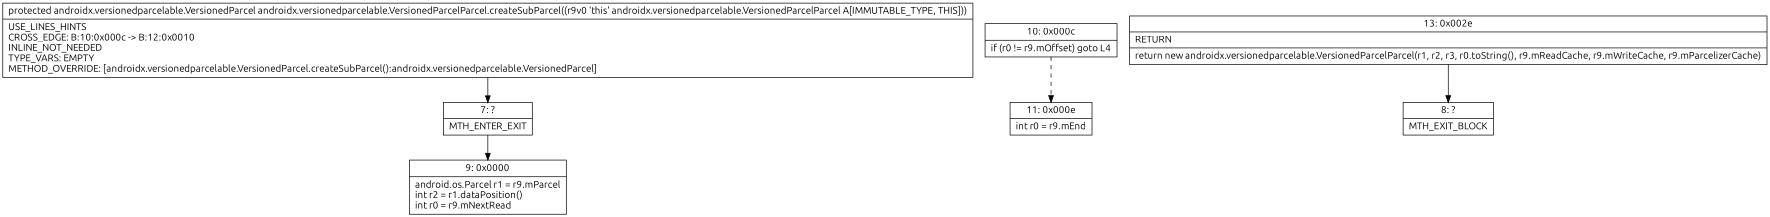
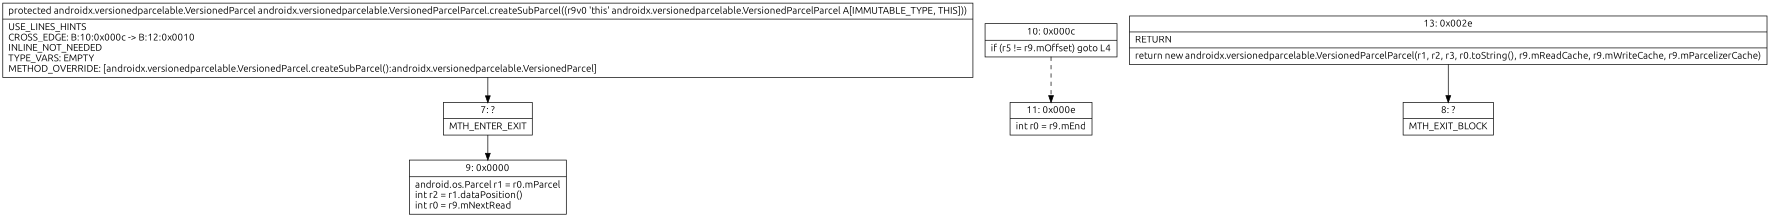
  digraph {
    fontname=Ubuntu
    node [fontname=Ubuntu shape=record]
    edge [fontname=Ubuntu]
    n1 [label="{7\:\ ?|MTH_ENTER_EXIT\l}"]
-   n2 [label="{9\:\ 0x0000|android.os.Parcel r1 = r9.mParcel\lint r2 = r1.dataPosition()\lint r0 = r9.mNextRead\l}"]
-   n3 [label="{10\:\ 0x000c|if (r0 != r9.mOffset) goto L4\l}"]
+   n2 [label="{9\:\ 0x0000|android.os.Parcel r1 = r0.mParcel\lint r2 = r1.dataPosition()\lint r0 = r9.mNextRead\l}"]
+   n3 [label="{10\:\ 0x000c|if (r5 != r9.mOffset) goto L4\l}"]
    n4 [label="{11\:\ 0x000e|int r0 = r9.mEnd\l}"]
    n5 [label="{13\:\ 0x002e|RETURN\l|return new androidx.versionedparcelable.VersionedParcelParcel(r1, r2, r3, r0.toString(), r9.mReadCache, r9.mWriteCache, r9.mParcelizerCache)\l}"]
    n6 [label="{8\:\ ?|MTH_EXIT_BLOCK\l}"]
    n7 [label="{protected androidx.versionedparcelable.VersionedParcel androidx.versionedparcelable.VersionedParcelParcel.createSubParcel((r9v0 'this' androidx.versionedparcelable.VersionedParcelParcel A[IMMUTABLE_TYPE, THIS]))  | USE_LINES_HINTS\lCROSS_EDGE: B:10:0x000c \-\> B:12:0x0010\lINLINE_NOT_NEEDED\lTYPE_VARS: EMPTY\lMETHOD_OVERRIDE: [androidx.versionedparcelable.VersionedParcel.createSubParcel():androidx.versionedparcelable.VersionedParcel]\l}"]
    n1 -> n2
    n3 -> n4 [style=dashed]
    n5 -> n6
    n7 -> n1
  }
